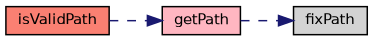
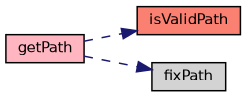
  digraph {
    rankdir=LR
    node [color=black fontname=Helvetica fontsize=10 shape=record style=filled]
    edge [color=midnightblue fontname=Helvetica fontsize=10 labelfontname=Helvetica labelfontsize=10 style=dashed]
    n1 [fillcolor=salmon fontcolor=black height=0.2 label=isValidPath width=0.4]
    n2 [fillcolor=lightpink height=0.2 label=getPath width=0.4]
    n3 [fillcolor=lightgrey height=0.2 label=fixPath width=0.4]
-   n1 -> n2
+   n2 -> n1
    n2 -> n3
  }
